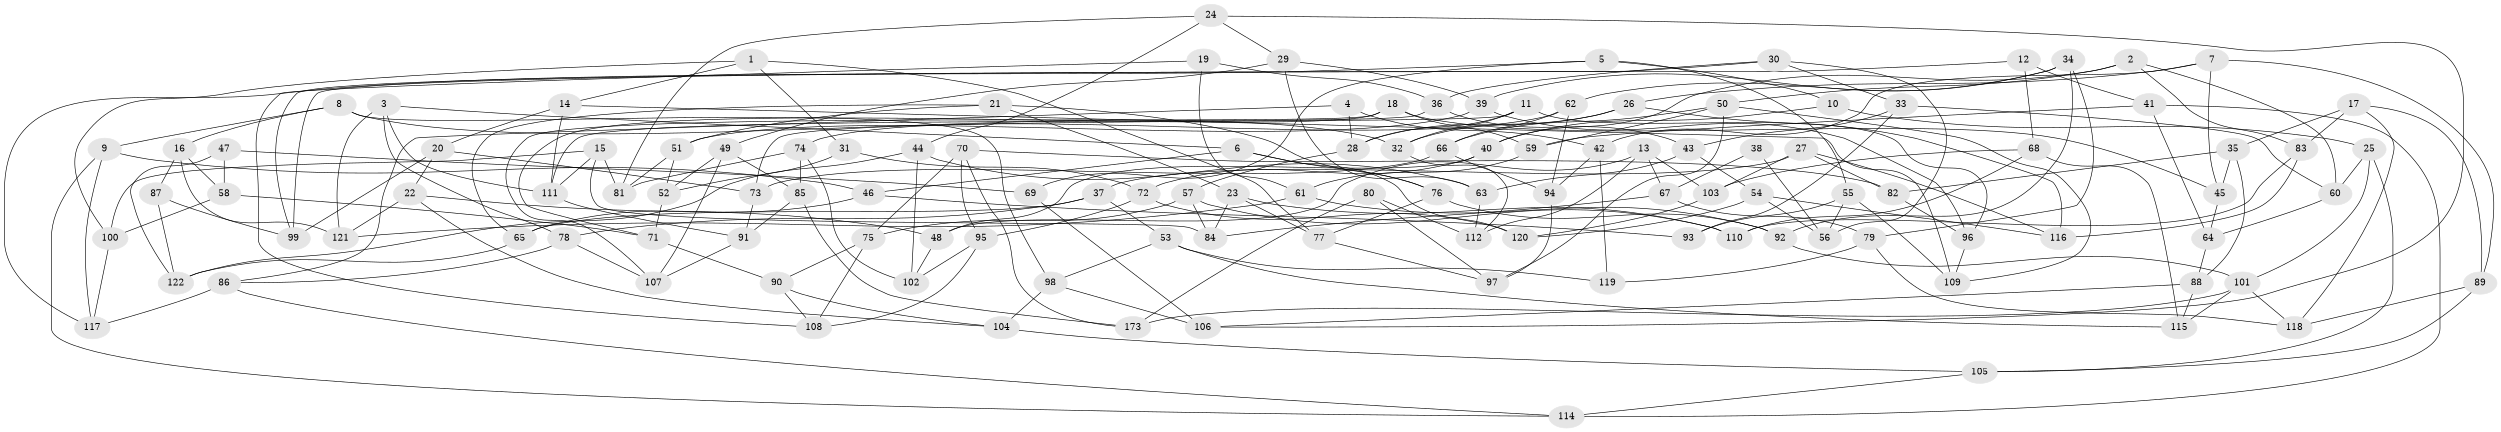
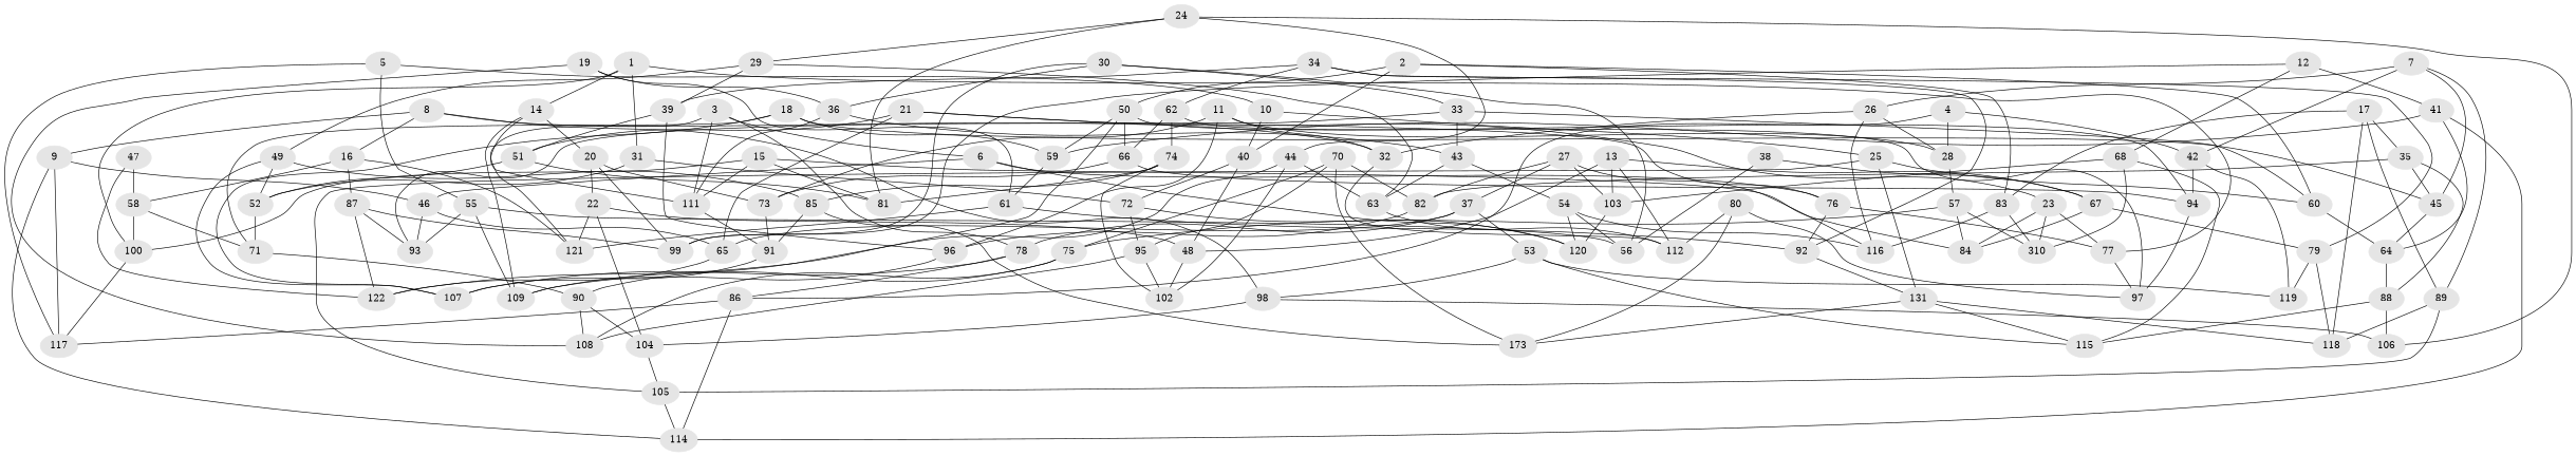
  graph {
    node [color=gray90 style=filled]
    1
    14
    31
    77
    100
    111
    20
    109
    52
    72
    97
    117
    2
    40
    50
    60
    83
    48
    59
    66
    64
-   110
+   110 [label=310]
    116
    3
    6
    78
    121
    46
    76
    120
    86
    107
    91
    4
    28
    42
    57
    38
    67
    56
    119
    94
    114
    5
    10
    55
-   69
    25
    93
    106
    65
    92
    7
    26
    45
    89
    32
    118
    105
    8
    9
    16
    98
    58
    87
    112
    104
-   101
+   101 [label=131]
    11
    73
    96
    12
    41
    68
    99
    103
    115
    13
    102
    84
    79
    22
    15
    81
    71
    122
    17
    35
    82
    88
    18
    61
    90
    19
    36
    108
    43
    21
    23
    51
    24
    29
    44
    39
    49
    63
    n107 [label=173]
    27
    37
    53
    75
    85
    30
    33
    95
    54
    34
    62
    74
    47
    80
    70
    1 -- 14
    1 -- 31
    1 -- 77
    1 -- 100
    14 -- 111
    14 -- 20
    14 -- 109
    31 -- 52
    31 -- 72
    77 -- 97
    100 -- 117
    111 -- 91
    20 -- 73
    20 -- 99
    20 -- 22
    52 -- 71
    72 -- 120
    72 -- 95
    2 -- 40
    2 -- 50
    2 -- 60
    2 -- 83
    40 -- 72
    40 -- 48
    50 -- 109
    50 -- 97
    50 -- 59
    50 -- 66
    60 -- 64
    83 -- 110
    83 -- 116
    48 -- 102
    59 -- 61
    66 -- 94
    66 -- 73
    64 -- 88
    3 -- 111
    3 -- 6
    3 -- 78
    3 -- 121
    6 -- 46
    6 -- 76
    6 -- 120
    78 -- 86
    78 -- 107
    46 -- 93
    46 -- 65
    76 -- 77
    76 -- 92
    86 -- 117
    86 -- 114
    91 -- 107
    4 -- 86
    4 -- 28
    4 -- 42
    28 -- 57
    42 -- 119
    42 -- 94
    57 -- 110
    57 -- 84
    57 -- 75
    38 -- 67
    38 -- 56
    67 -- 84
    67 -- 79
    94 -- 97
    5 -- 117
    5 -- 10
    5 -- 55
-   5 -- 69
    10 -- 40
    10 -- 25
    55 -- 109
    55 -- 56
    55 -- 93
-   69 -- 106
    25 -- 60
    25 -- 105
    25 -- 101
    65 -- 122
    92 -- 101
    7 -- 42
    7 -- 26
    7 -- 45
    7 -- 89
    26 -- 116
    26 -- 28
    26 -- 32
    45 -- 64
    89 -- 118
    89 -- 105
    32 -- 112
    105 -- 114
    8 -- 32
    8 -- 9
    8 -- 16
    8 -- 98
    9 -- 117
    9 -- 46
    9 -- 114
    16 -- 121
    16 -- 58
    16 -- 87
    98 -- 106
    98 -- 104
    58 -- 100
    58 -- 71
+   87 -- 93
    87 -- 99
    87 -- 122
    104 -- 105
    101 -- 118
    101 -- 115
    101 -- n107
    11 -- 28
    11 -- 32
    11 -- 73
    11 -- 96
    73 -- 91
    96 -- 109
    12 -- 41
    12 -- 68
    12 -- 99
    41 -- 59
    41 -- 64
    41 -- 114
    68 -- 110
    68 -- 103
    68 -- 115
    103 -- 120
    13 -- 48
    13 -- 67
    13 -- 112
    13 -- 103
    79 -- 119
    79 -- 118
    22 -- 48
    22 -- 121
    22 -- 104
    15 -- 100
    15 -- 111
    15 -- 84
    15 -- 81
    71 -- 90
    17 -- 83
    17 -- 89
    17 -- 118
    17 -- 35
    35 -- 45
    35 -- 82
    35 -- 88
    82 -- 96
    88 -- 106
    88 -- 115
    18 -- 59
    18 -- 107
    18 -- 45
    18 -- 71
    61 -- 121
    61 -- 92
    90 -- 104
    90 -- 108
    19 -- 61
    19 -- 36
    19 -- 108
    36 -- 111
    36 -- 43
    43 -- 63
    43 -- 54
    21 -- 76
    21 -- 65
    21 -- 23
    21 -- 51
    23 -- 77
    23 -- 110
    23 -- 84
    51 -- 52
    51 -- 81
    24 -- 106
    24 -- 81
    24 -- 29
    24 -- 44
    29 -- 39
    29 -- 49
    29 -- 63
    44 -- 102
    44 -- 122
    44 -- 63
    39 -- 96
    39 -- 51
    49 -- 52
    49 -- 107
    49 -- 85
    63 -- 112
    27 -- 116
    27 -- 103
    27 -- 82
    27 -- 37
    37 -- 78
    37 -- 65
    37 -- 53
    53 -- 119
    53 -- 98
    53 -- 115
    75 -- 90
    75 -- 108
    85 -- 91
    85 -- n107
    30 -- 56
    30 -- 99
    30 -- 36
    30 -- 33
    33 -- 60
    33 -- 93
    33 -- 43
    95 -- 102
    95 -- 108
    54 -- 116
    54 -- 120
    54 -- 56
    34 -- 92
    34 -- 79
    34 -- 39
    34 -- 62
    62 -- 66
    62 -- 94
    62 -- 74
    74 -- 102
    74 -- 81
    74 -- 85
-   47 -- 69
    47 -- 58
    47 -- 122
    80 -- 97
    80 -- 112
    80 -- n107
    70 -- 82
    70 -- n107
    70 -- 75
    70 -- 95
  }
